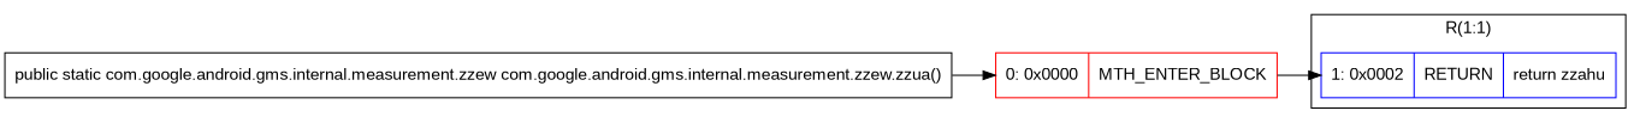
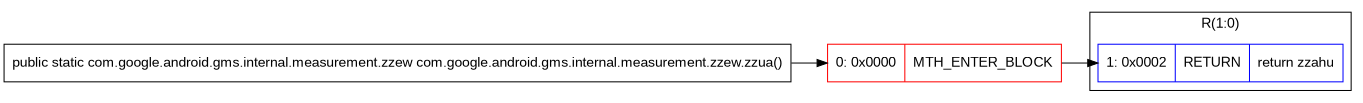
  digraph {
    rankdir=LR
    fontname="Liberation Sans"
    node [shape=record fontname="Liberation Sans"]
    edge [fontname="Liberation Sans"]
    n1 [color=blue label="{1\:\ 0x0002|RETURN\l|return zzahu\l}"]
    n2 [color=red label="{0\:\ 0x0000|MTH_ENTER_BLOCK\l}"]
    n3 [label="{public static com.google.android.gms.internal.measurement.zzew com.google.android.gms.internal.measurement.zzew.zzua() }"]
    subgraph cluster_1 {
-     label="R(1:1)"
+     label="R(1:0)"
      n1
    }
    n2 -> n1
    n3 -> n2
  }
